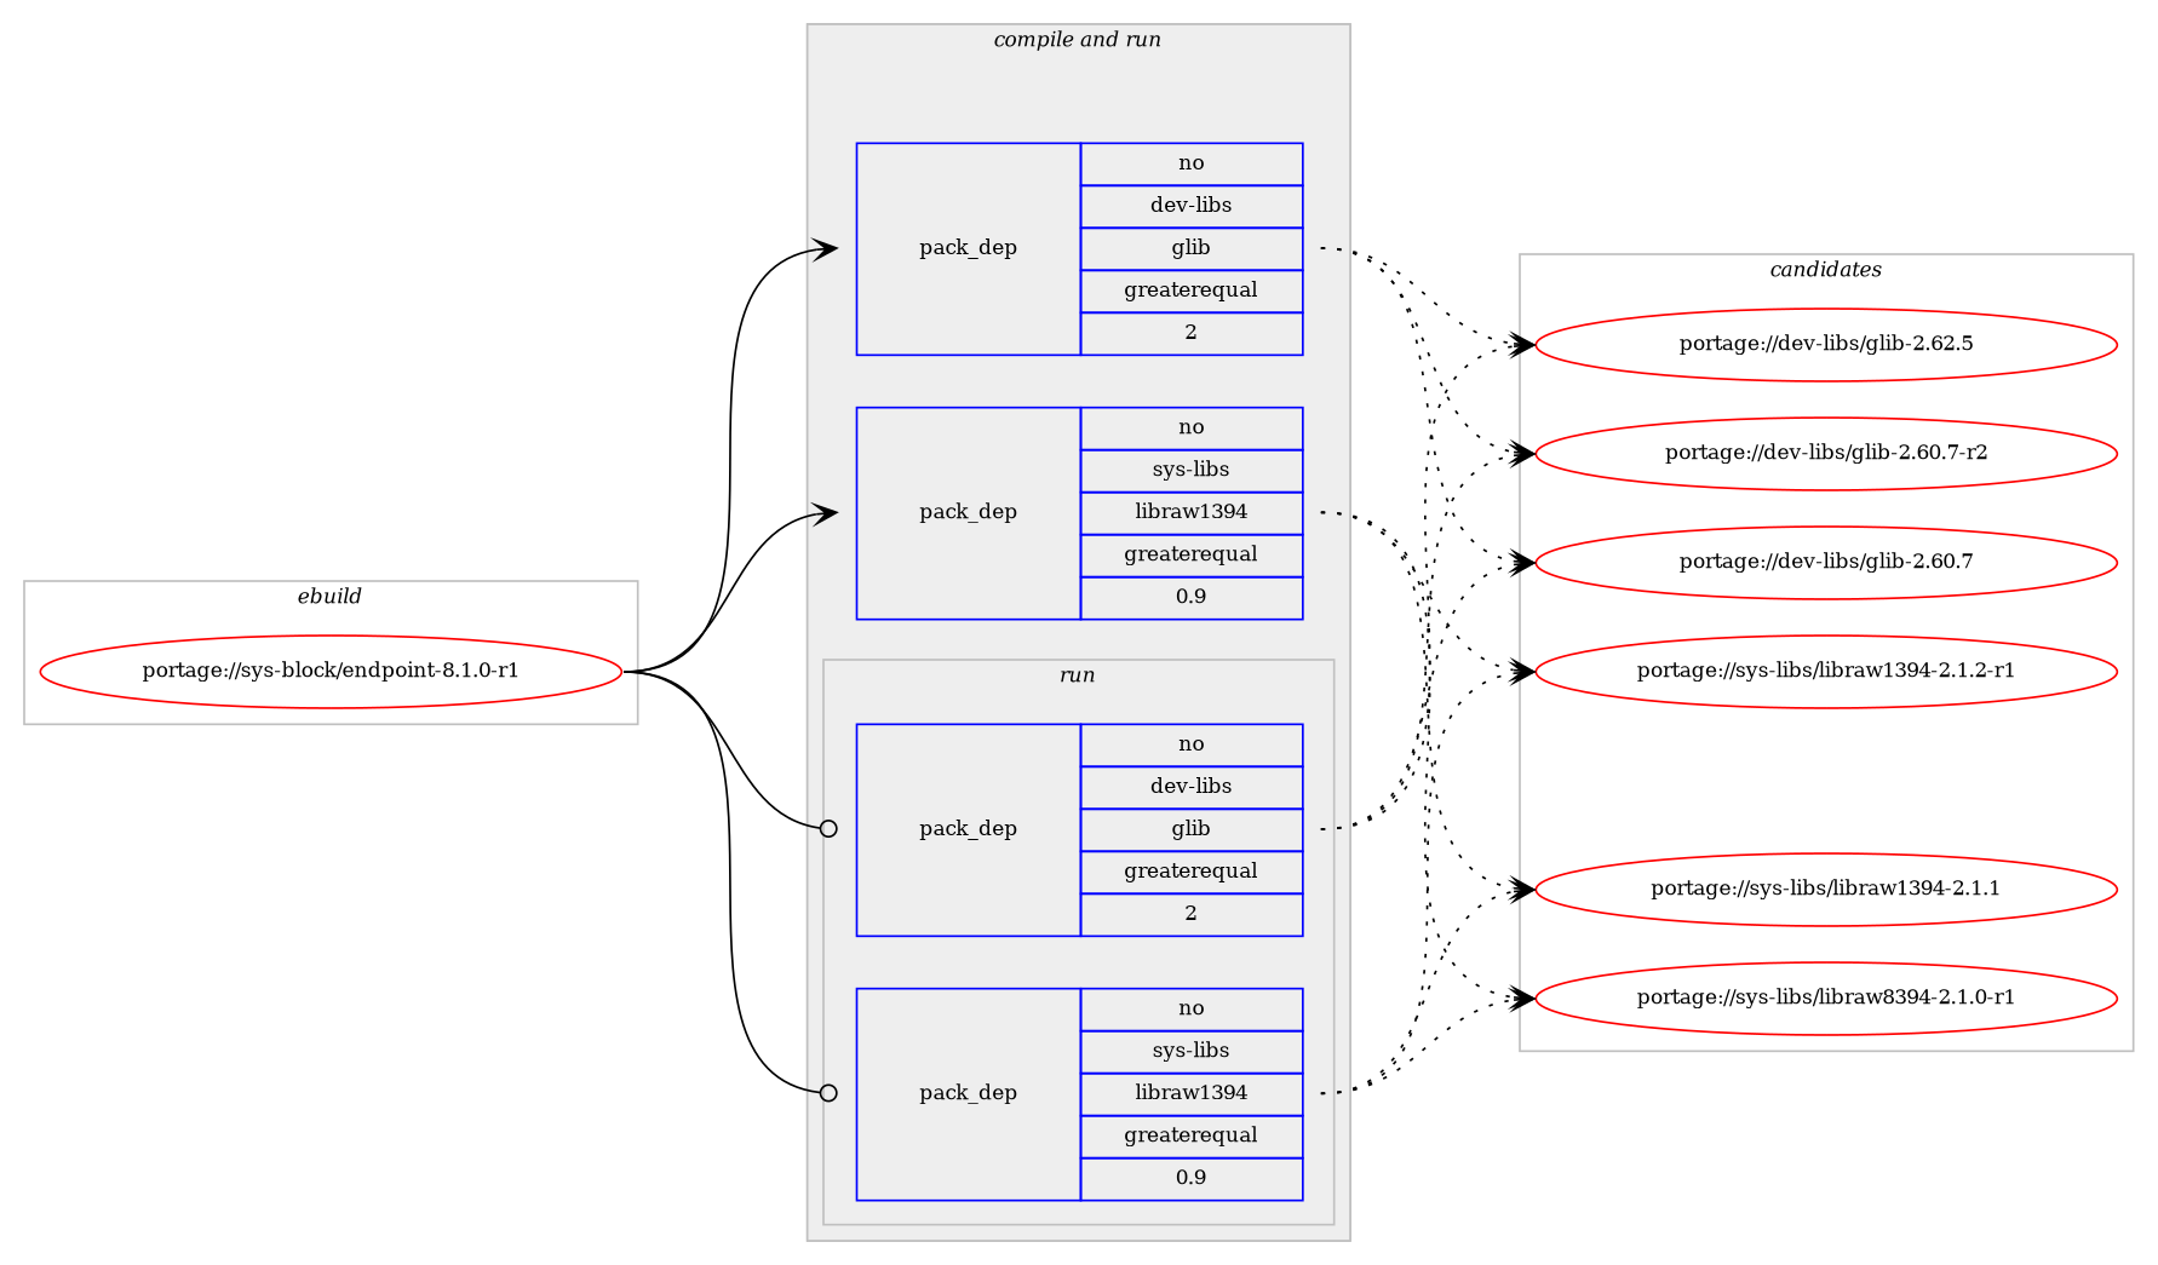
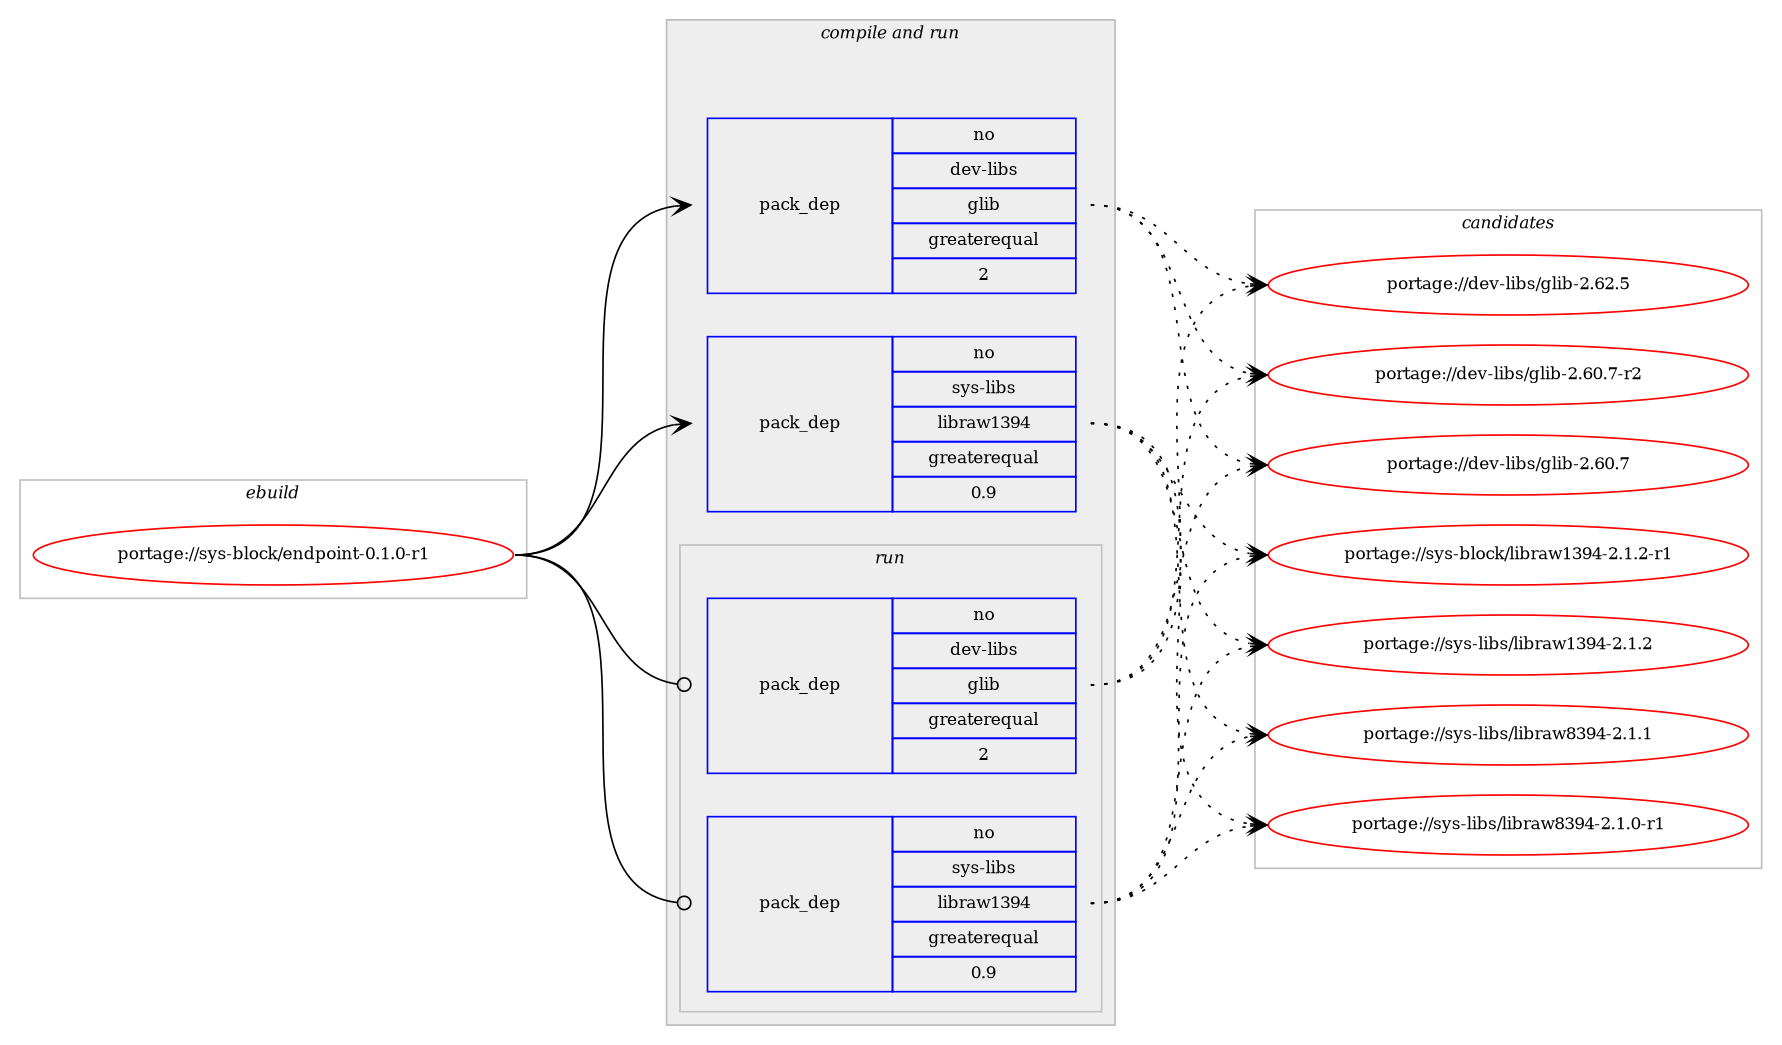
  digraph {
    compound=true
    concentrate=true
    fontname="DejaVu Serif"
    fontsize=10
    newrank=true
    rankdir=LR
    ranksep=1.5
    node [color=red fontname="DejaVu Serif" fontsize=10]
    edge [arrowhead=vee fontname="DejaVu Serif" headport=w style=dotted tailport=e weight=100]
-   n1 [label="portage://sys-block/endpoint-8.1.0-r1" width=4]
+   n1 [label="portage://sys-block/endpoint-0.1.0-r1" width=4]
    n2 [color=blue label=<<TABLE BORDER="0" CELLBORDER="1" CELLSPACING="0" CELLPADDING="4" WIDTH="220"><TR><TD ROWSPAN="6" CELLPADDING="30">pack_dep</TD></TR><TR><TD WIDTH="110">no</TD></TR><TR><TD>dev-libs</TD></TR><TR><TD>glib</TD></TR><TR><TD>greaterequal</TD></TR><TR><TD>2</TD></TR></TABLE>> shape=none]
    n3 [color=blue label=<<TABLE BORDER="0" CELLBORDER="1" CELLSPACING="0" CELLPADDING="4" WIDTH="220"><TR><TD ROWSPAN="6" CELLPADDING="30">pack_dep</TD></TR><TR><TD WIDTH="110">no</TD></TR><TR><TD>sys-libs</TD></TR><TR><TD>libraw1394</TD></TR><TR><TD>greaterequal</TD></TR><TR><TD>0.9</TD></TR></TABLE>> shape=none]
    n4 [color=blue label=<<TABLE BORDER="0" CELLBORDER="1" CELLSPACING="0" CELLPADDING="4" WIDTH="220"><TR><TD ROWSPAN="6" CELLPADDING="30">pack_dep</TD></TR><TR><TD WIDTH="110">no</TD></TR><TR><TD>dev-libs</TD></TR><TR><TD>glib</TD></TR><TR><TD>greaterequal</TD></TR><TR><TD>2</TD></TR></TABLE>> shape=none]
    n5 [color=blue label=<<TABLE BORDER="0" CELLBORDER="1" CELLSPACING="0" CELLPADDING="4" WIDTH="220"><TR><TD ROWSPAN="6" CELLPADDING="30">pack_dep</TD></TR><TR><TD WIDTH="110">no</TD></TR><TR><TD>sys-libs</TD></TR><TR><TD>libraw1394</TD></TR><TR><TD>greaterequal</TD></TR><TR><TD>0.9</TD></TR></TABLE>> shape=none]
    n6 [label="portage://dev-libs/glib-2.62.5" width=4]
    n7 [label="portage://dev-libs/glib-2.60.7-r2" width=4]
    n8 [label="portage://dev-libs/glib-2.60.7" width=4]
-   n9 [label="portage://sys-libs/libraw1394-2.1.2-r1" width=4]
-   n11 [label="portage://sys-libs/libraw1394-2.1.1" width=4]
+   n9 [label="portage://sys-block/libraw1394-2.1.2-r1" width=4]
+   n10 [label="portage://sys-libs/libraw1394-2.1.2" width=4]
+   n11 [label="portage://sys-libs/libraw8394-2.1.1" width=4]
    n12 [label="portage://sys-libs/libraw8394-2.1.0-r1" width=4]
    subgraph cluster_1 {
      color=gray
      label=<<i>ebuild</i>>
      rank=same
      n1
    }
    subgraph cluster_2 {
      color=gray
      label=<<i>dependencies</i>>
      subgraph cluster_3 {
        color=gray
        fillcolor="#eeeeee"
        label=<<i>compile</i>>
        style=filled
        subgraph sub_4 {
          color=gray
          fillcolor="#eeeeee"
          label=<<i>compile</i>>
          style=filled
          n2
        }
        subgraph sub_5 {
          color=gray
          fillcolor="#eeeeee"
          label=<<i>compile</i>>
          style=filled
          n3
        }
      }
      subgraph cluster_6 {
        color=gray
        fillcolor="#eeeeee"
        label=<<i>compile and run</i>>
        style=filled
      }
      subgraph cluster_7 {
        color=gray
        fillcolor="#eeeeee"
        label=<<i>run</i>>
        style=filled
        subgraph sub_8 {
          color=gray
          fillcolor="#eeeeee"
          label=<<i>run</i>>
          style=filled
          n4
        }
        subgraph sub_9 {
          color=gray
          fillcolor="#eeeeee"
          label=<<i>run</i>>
          style=filled
          n5
        }
      }
    }
    subgraph cluster_10 {
      color=gray
      label=<<i>candidates</i>>
      rank=same
      subgraph sub_11 {
        color=black
        label=<<i>candidates</i>>
        nodesep=1
        rank=same
        n6
        n7
        n8
      }
      subgraph sub_12 {
        color=black
        label=<<i>candidates</i>>
        nodesep=1
        rank=same
        n9
+       n10
        n11
        n12
      }
      subgraph sub_13 {
        color=black
        label=<<i>candidates</i>>
        nodesep=1
        rank=same
        n6
        n7
        n8
      }
      subgraph sub_14 {
        color=black
        label=<<i>candidates</i>>
        nodesep=1
        rank=same
        n9
+       n10
        n11
        n12
      }
    }
    n1 -> n2 [style=solid weight=20]
    n1 -> n3 [style=solid weight=20]
    n1 -> n4 [arrowhead=odot style=solid weight=20]
    n1 -> n5 [arrowhead=odot style=solid weight=20]
    n2 -> n6
    n2 -> n7
    n2 -> n8
    n3 -> n9
+   n3 -> n10
    n3 -> n11
    n3 -> n12
    n4 -> n6
    n4 -> n7
    n4 -> n8
    n5 -> n9
+   n5 -> n10
    n5 -> n11
    n5 -> n12
  }
